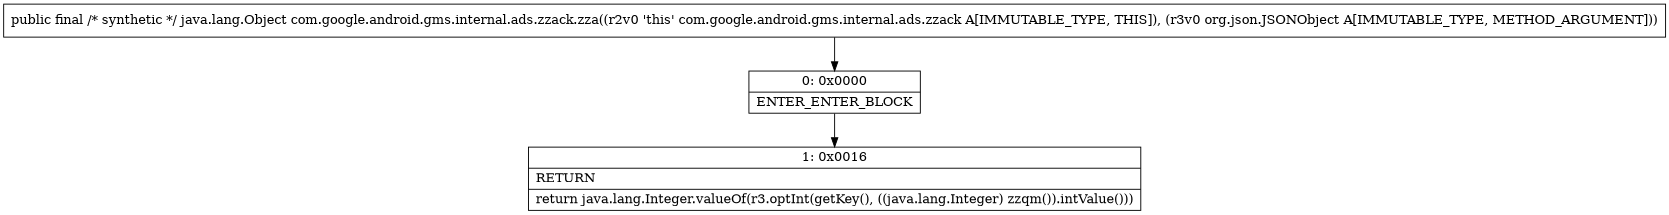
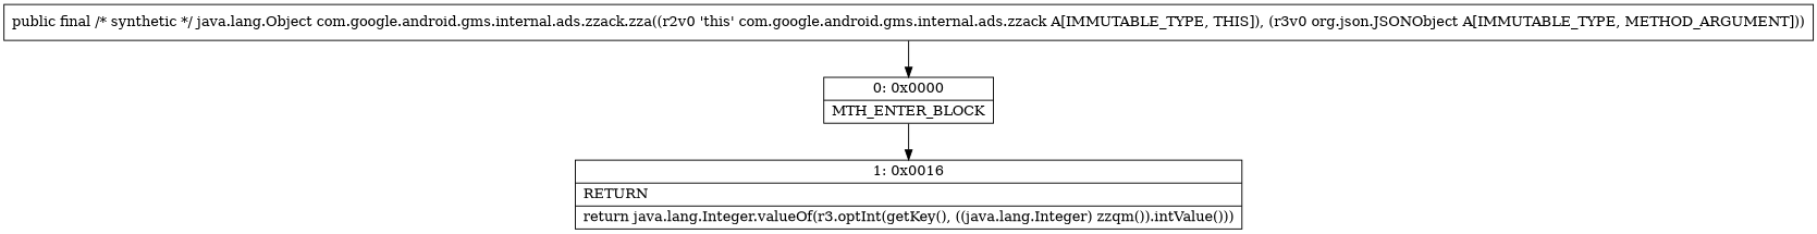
  digraph {
    node [shape=record]
-   n1 [label="{0\:\ 0x0000|ENTER_ENTER_BLOCK\l}"]
+   n1 [label="{0\:\ 0x0000|MTH_ENTER_BLOCK\l}"]
    n2 [label="{1\:\ 0x0016|RETURN\l|return java.lang.Integer.valueOf(r3.optInt(getKey(), ((java.lang.Integer) zzqm()).intValue()))\l}"]
    n3 [label="{public final \/* synthetic *\/ java.lang.Object com.google.android.gms.internal.ads.zzack.zza((r2v0 'this' com.google.android.gms.internal.ads.zzack A[IMMUTABLE_TYPE, THIS]), (r3v0 org.json.JSONObject A[IMMUTABLE_TYPE, METHOD_ARGUMENT])) }"]
    n1 -> n2
    n3 -> n1
  }
